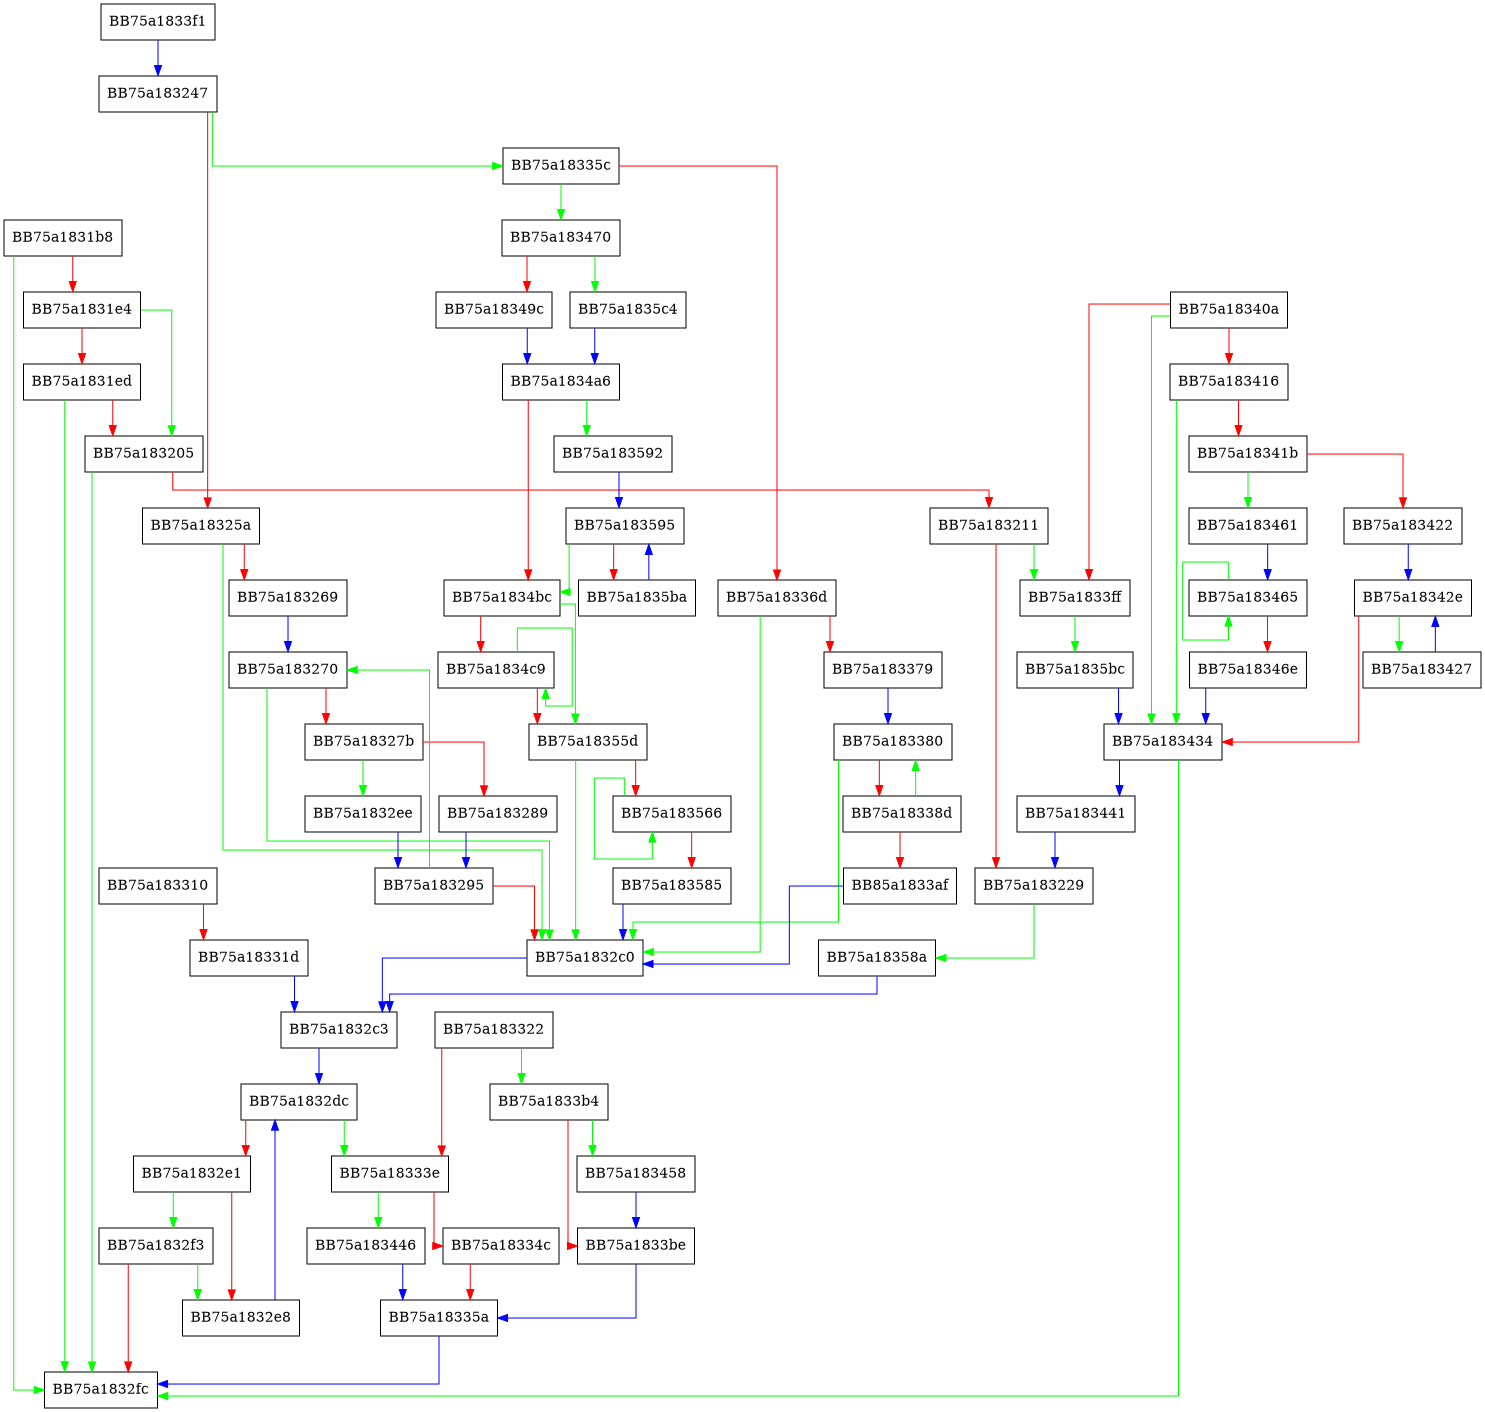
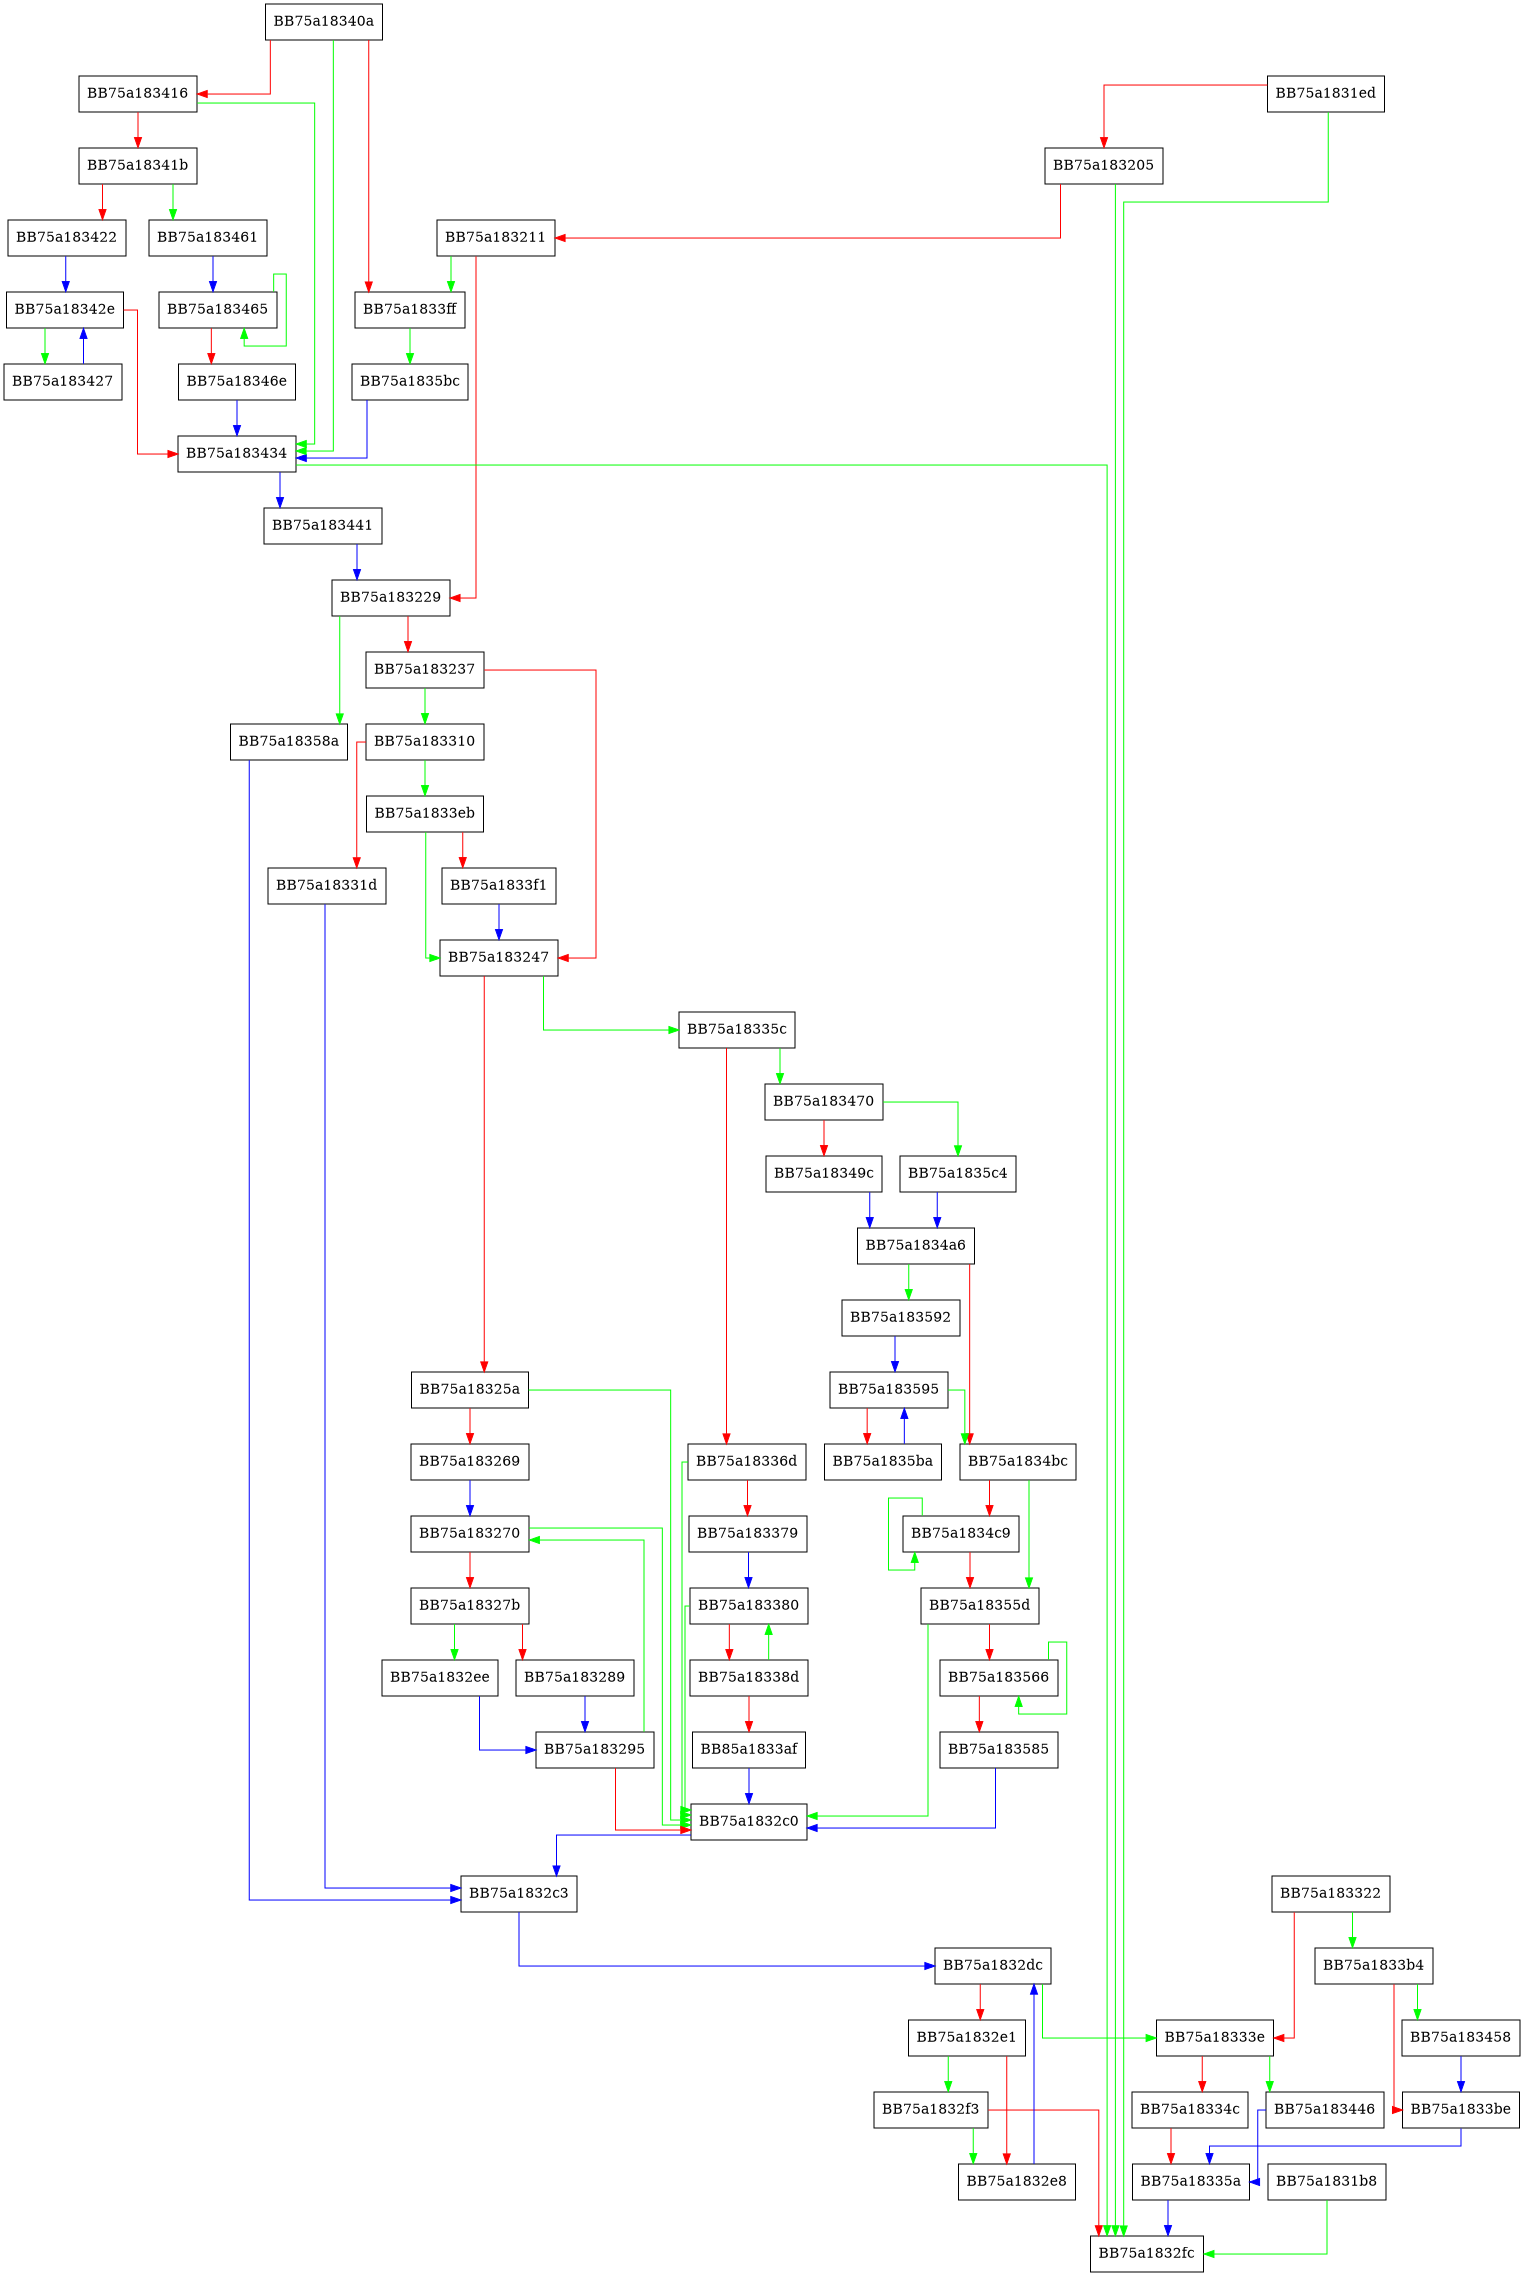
  digraph {
    splines=ortho
    node [shape=box]
    edge [color=green]
    BB75a1831b8
    BB75a1832fc
-   BB75a1831e4
    BB75a183205
    BB75a1831ed
    BB75a183211
    BB75a1833ff
    BB75a183229
    BB75a1835bc
    BB75a18358a
+   BB75a183237
    BB75a183434
    BB75a18340a
    BB75a183416
    BB75a1832c3
    BB75a183310
    BB75a183247
    BB75a1832dc
+   BB75a1833eb
    BB75a18331d
    BB75a18335c
    BB75a18325a
    BB75a1833f1
    BB75a183470
    BB75a18336d
    BB75a1832c0
    BB75a183269
    BB75a1835c4
    BB75a18349c
    BB75a183379
    BB75a183270
    BB75a18327b
    BB75a1832ee
    BB75a183289
    BB75a183295
    BB75a1832e1
    BB75a18333e
    BB75a183322
    BB75a1833b4
    BB75a1832f3
    BB75a1832e8
    BB75a183458
    BB75a1833be
    BB75a183446
    BB75a18334c
    BB75a18335a
    BB75a1834a6
    BB75a183380
    BB75a18338d
    n50 [label=BB85a1833af]
    BB75a183441
    BB75a18341b
    BB75a183461
    BB75a183422
    BB75a183465
    BB75a18342e
    BB75a18346e
    BB75a183427
    BB75a183592
    BB75a1834bc
    BB75a183595
    BB75a18355d
    BB75a1834c9
    BB75a1835ba
    BB75a183566
    BB75a183585
    BB75a1831b8 -> BB75a1832fc
-   BB75a1831b8 -> BB75a1831e4 [color=red]
-   BB75a1831e4 -> BB75a183205
-   BB75a1831e4 -> BB75a1831ed [color=red]
    BB75a183205 -> BB75a1832fc
    BB75a183205 -> BB75a183211 [color=red]
    BB75a1831ed -> BB75a1832fc
    BB75a1831ed -> BB75a183205 [color=red]
    BB75a183211 -> BB75a1833ff
    BB75a183211 -> BB75a183229 [color=red]
    BB75a1833ff -> BB75a1835bc
    BB75a183229 -> BB75a18358a
+   BB75a183229 -> BB75a183237 [color=red]
    BB75a1835bc -> BB75a183434 [color=blue]
    BB75a18358a -> BB75a1832c3 [color=blue]
+   BB75a183237 -> BB75a183310
+   BB75a183237 -> BB75a183247 [color=red]
    BB75a183434 -> BB75a1832fc
    BB75a183434 -> BB75a183441 [color=blue]
    BB75a18340a -> BB75a1833ff [color=red]
    BB75a18340a -> BB75a183434
    BB75a18340a -> BB75a183416 [color=red]
    BB75a183416 -> BB75a183434
    BB75a183416 -> BB75a18341b [color=red]
    BB75a1832c3 -> BB75a1832dc [color=blue]
+   BB75a183310 -> BB75a1833eb
    BB75a183310 -> BB75a18331d [color=red]
    BB75a183247 -> BB75a18335c
    BB75a183247 -> BB75a18325a [color=red]
    BB75a1832dc -> BB75a1832e1 [color=red]
    BB75a1832dc -> BB75a18333e
+   BB75a1833eb -> BB75a183247
+   BB75a1833eb -> BB75a1833f1 [color=red]
    BB75a18331d -> BB75a1832c3 [color=blue]
    BB75a18335c -> BB75a183470
    BB75a18335c -> BB75a18336d [color=red]
    BB75a18325a -> BB75a1832c0
    BB75a18325a -> BB75a183269 [color=red]
    BB75a1833f1 -> BB75a183247 [color=blue]
    BB75a183470 -> BB75a1835c4
    BB75a183470 -> BB75a18349c [color=red]
    BB75a18336d -> BB75a1832c0
    BB75a18336d -> BB75a183379 [color=red]
    BB75a1832c0 -> BB75a1832c3 [color=blue]
    BB75a183269 -> BB75a183270 [color=blue]
    BB75a1835c4 -> BB75a1834a6 [color=blue]
    BB75a18349c -> BB75a1834a6 [color=blue]
    BB75a183379 -> BB75a183380 [color=blue]
    BB75a183270 -> BB75a1832c0
    BB75a183270 -> BB75a18327b [color=red]
    BB75a18327b -> BB75a1832ee
    BB75a18327b -> BB75a183289 [color=red]
    BB75a1832ee -> BB75a183295 [color=blue]
    BB75a183289 -> BB75a183295 [color=blue]
    BB75a183295 -> BB75a1832c0 [color=red]
    BB75a183295 -> BB75a183270
    BB75a1832e1 -> BB75a1832f3
    BB75a1832e1 -> BB75a1832e8 [color=red]
    BB75a18333e -> BB75a183446
    BB75a18333e -> BB75a18334c [color=red]
    BB75a183322 -> BB75a18333e [color=red]
    BB75a183322 -> BB75a1833b4
    BB75a1833b4 -> BB75a183458
    BB75a1833b4 -> BB75a1833be [color=red]
    BB75a1832f3 -> BB75a1832fc [color=red]
    BB75a1832f3 -> BB75a1832e8
    BB75a1832e8 -> BB75a1832dc [color=blue]
    BB75a183458 -> BB75a1833be [color=blue]
    BB75a1833be -> BB75a18335a [color=blue]
    BB75a183446 -> BB75a18335a [color=blue]
    BB75a18334c -> BB75a18335a [color=red]
    BB75a18335a -> BB75a1832fc [color=blue]
    BB75a1834a6 -> BB75a183592
    BB75a1834a6 -> BB75a1834bc [color=red]
    BB75a183380 -> BB75a1832c0
    BB75a183380 -> BB75a18338d [color=red]
    BB75a18338d -> BB75a183380
    BB75a18338d -> n50 [color=red]
    n50 -> BB75a1832c0 [color=blue]
    BB75a183441 -> BB75a183229 [color=blue]
    BB75a18341b -> BB75a183461
    BB75a18341b -> BB75a183422 [color=red]
    BB75a183461 -> BB75a183465 [color=blue]
    BB75a183422 -> BB75a18342e [color=blue]
    BB75a183465 -> BB75a183465
    BB75a183465 -> BB75a18346e [color=red]
    BB75a18342e -> BB75a183434 [color=red]
    BB75a18342e -> BB75a183427
    BB75a18346e -> BB75a183434 [color=blue]
    BB75a183427 -> BB75a18342e [color=blue]
    BB75a183592 -> BB75a183595 [color=blue]
    BB75a1834bc -> BB75a18355d
    BB75a1834bc -> BB75a1834c9 [color=red]
    BB75a183595 -> BB75a1834bc
    BB75a183595 -> BB75a1835ba [color=red]
    BB75a18355d -> BB75a1832c0
    BB75a18355d -> BB75a183566 [color=red]
    BB75a1834c9 -> BB75a18355d [color=red]
    BB75a1834c9 -> BB75a1834c9
    BB75a1835ba -> BB75a183595 [color=blue]
    BB75a183566 -> BB75a183566
    BB75a183566 -> BB75a183585 [color=red]
    BB75a183585 -> BB75a1832c0 [color=blue]
  }
